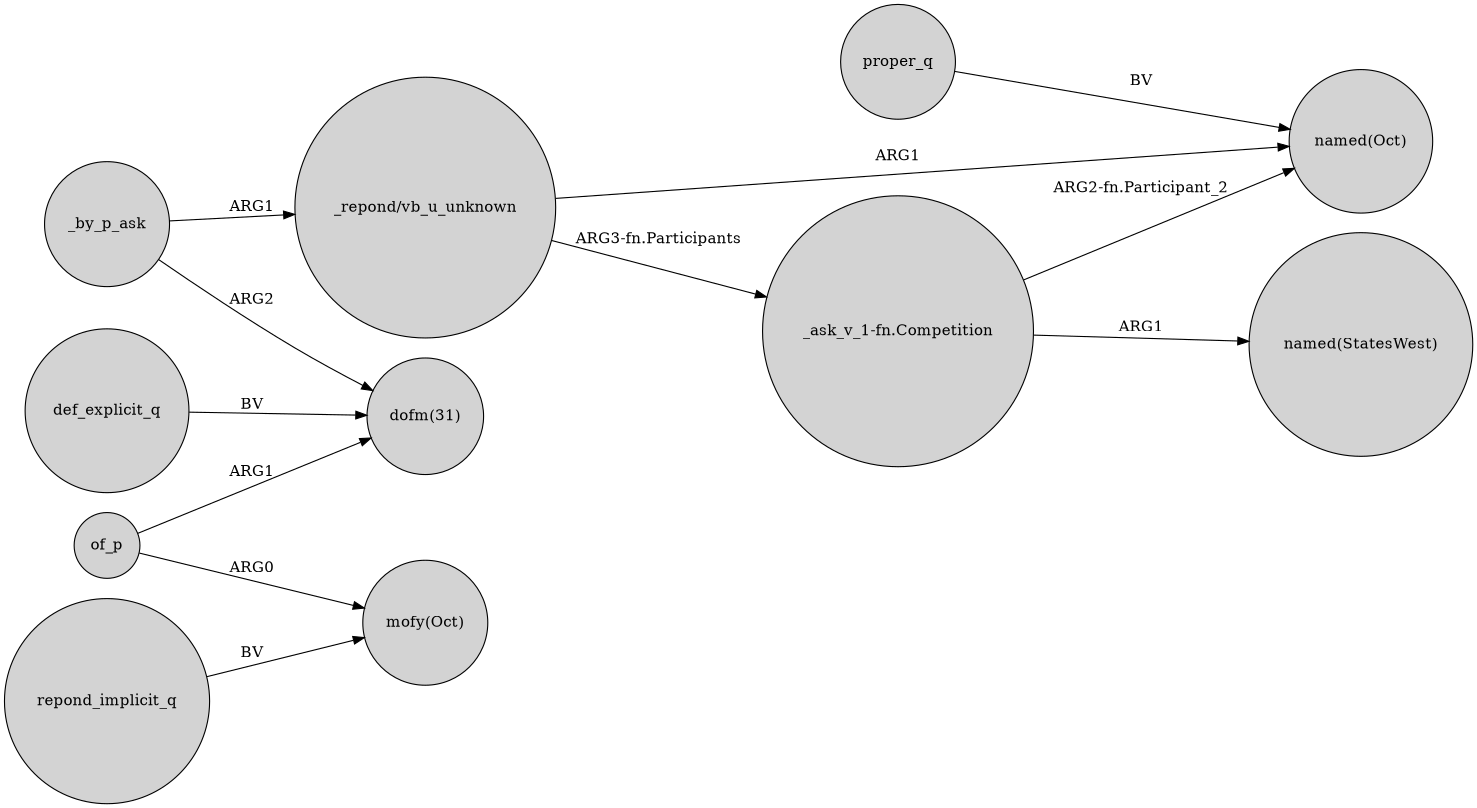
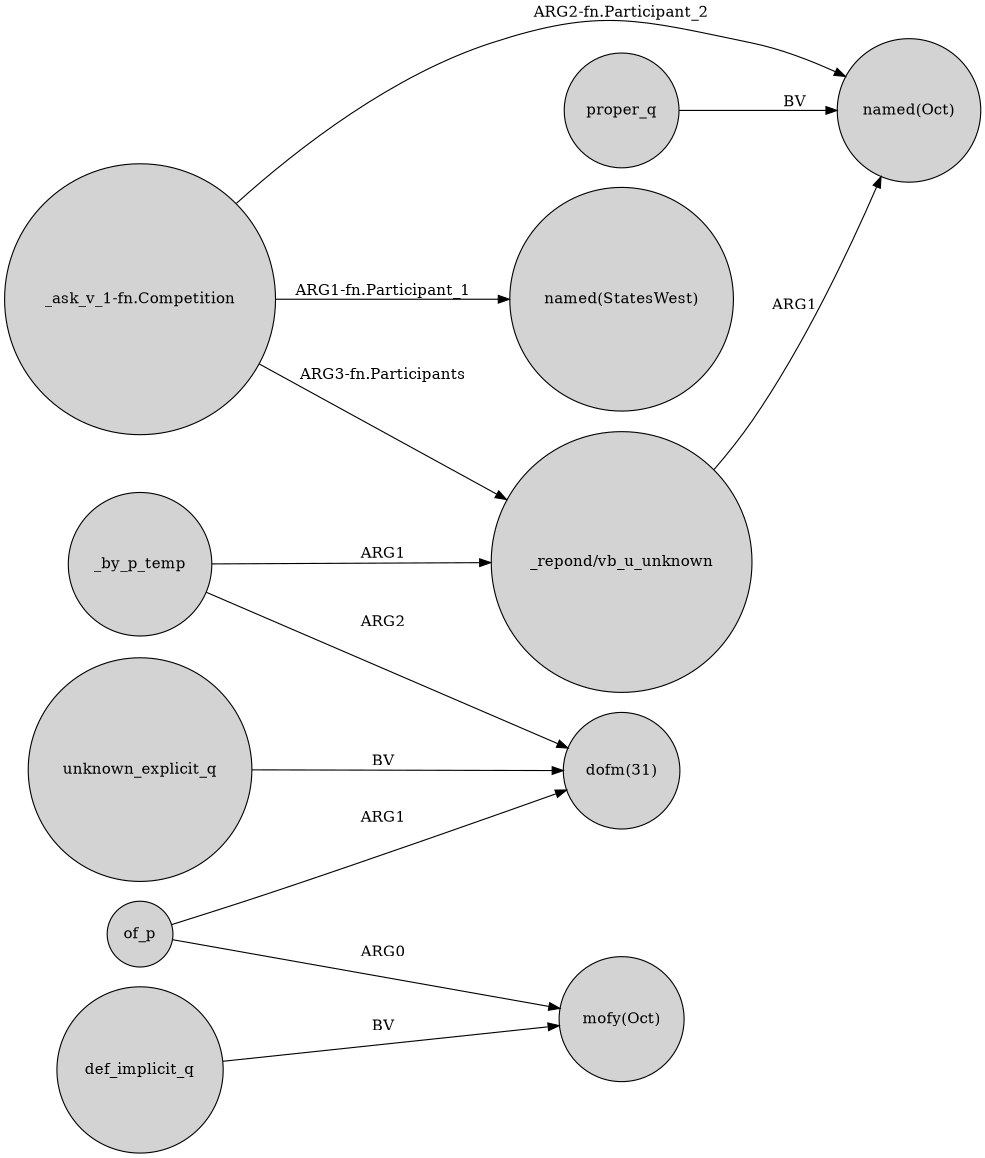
  digraph {
    rankdir=LR
    node [shape=circle style=filled]
    n1 [label="named(Oct)"]
    "_repond/vb_u_unknown"
    of_p
    "dofm(31)"
    "mofy(Oct)"
    proper_q
-   _by_p_temp [label=_by_p_ask]
+   _by_p_temp
    "_ask_v_1-fn.Competition"
    "named(StatesWest)"
-   def_implicit_q [label=repond_implicit_q]
-   def_explicit_q
+   def_implicit_q
+   def_explicit_q [label=unknown_explicit_q]
    "_repond/vb_u_unknown" -> n1 [label=ARG1]
    of_p -> "dofm(31)" [label=ARG1]
    of_p -> "mofy(Oct)" [label=ARG0]
    proper_q -> n1 [label=BV]
    _by_p_temp -> "_repond/vb_u_unknown" [label=ARG1]
    _by_p_temp -> "dofm(31)" [label=ARG2]
    "_ask_v_1-fn.Competition" -> n1 [label="ARG2-fn.Participant_2"]
-   "_repond/vb_u_unknown" -> "_ask_v_1-fn.Competition" [label="ARG3-fn.Participants"]
-   "_ask_v_1-fn.Competition" -> "named(StatesWest)" [label=ARG1]
+   "_ask_v_1-fn.Competition" -> "_repond/vb_u_unknown" [label="ARG3-fn.Participants"]
+   "_ask_v_1-fn.Competition" -> "named(StatesWest)" [label="ARG1-fn.Participant_1"]
    def_implicit_q -> "mofy(Oct)" [label=BV]
    def_explicit_q -> "dofm(31)" [label=BV]
  }
